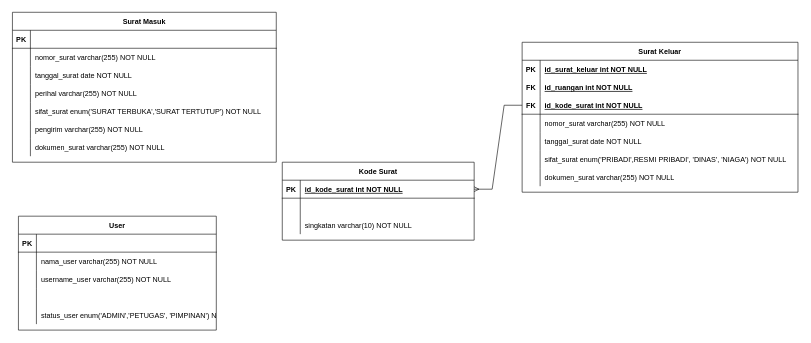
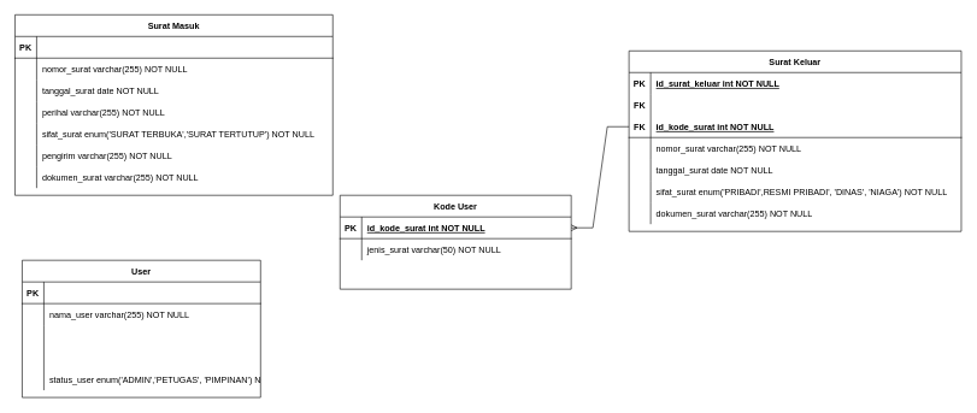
  <mxCell id="0" />
  <mxCell id="1" parent="0" />
  <mxCell id="2" value="Surat Keluar" style="shape=table;startSize=30;container=1;collapsible=1;childLayout=tableLayout;fixedRows=1;rowLines=0;fontStyle=1;align=center;resizeLast=1;" parent="1" vertex="1"><mxGeometry x="870" y="70" width="460" height="250" as="geometry" /></mxCell>
  <mxCell id="3" value="" style="shape=partialRectangle;collapsible=0;dropTarget=0;pointerEvents=0;fillColor=none;points=[[0,0.5],[1,0.5]];portConstraint=eastwest;top=0;left=0;right=0;bottom=1;strokeColor=none;" parent="2" vertex="1"><mxGeometry y="30" width="460" height="30" as="geometry" /></mxCell>
  <mxCell id="4" value="PK" style="shape=partialRectangle;overflow=hidden;connectable=0;fillColor=none;top=0;left=0;bottom=0;right=0;fontStyle=1;" parent="3" vertex="1"><mxGeometry width="30" height="30" as="geometry"><mxRectangle width="30" height="30" as="alternateBounds" /></mxGeometry></mxCell>
  <mxCell id="5" value="id_surat_keluar int NOT NULL " style="shape=partialRectangle;overflow=hidden;connectable=0;fillColor=none;top=0;left=0;bottom=0;right=0;align=left;spacingLeft=6;fontStyle=5;" parent="3" vertex="1"><mxGeometry x="30" width="430" height="30" as="geometry"><mxRectangle width="430" height="30" as="alternateBounds" /></mxGeometry></mxCell>
  <mxCell id="6" value="" style="shape=partialRectangle;collapsible=0;dropTarget=0;pointerEvents=0;fillColor=none;points=[[0,0.5],[1,0.5]];portConstraint=eastwest;top=0;left=0;right=0;bottom=1;strokeColor=none;" parent="2" vertex="1"><mxGeometry y="60" width="460" height="30" as="geometry" /></mxCell>
  <mxCell id="7" value="FK" style="shape=partialRectangle;overflow=hidden;connectable=0;fillColor=none;top=0;left=0;bottom=0;right=0;fontStyle=1;" parent="6" vertex="1"><mxGeometry width="30" height="30" as="geometry"><mxRectangle width="30" height="30" as="alternateBounds" /></mxGeometry></mxCell>
- <mxCell id="8" value="id_ruangan int NOT NULL " style="shape=partialRectangle;overflow=hidden;connectable=0;fillColor=none;top=0;left=0;bottom=0;right=0;align=left;spacingLeft=6;fontStyle=5;" parent="6" vertex="1"><mxGeometry x="30" width="430" height="30" as="geometry"><mxRectangle width="430" height="30" as="alternateBounds" /></mxGeometry></mxCell>
  <mxCell id="9" value="" style="shape=partialRectangle;collapsible=0;dropTarget=0;pointerEvents=0;fillColor=none;points=[[0,0.5],[1,0.5]];portConstraint=eastwest;top=0;left=0;right=0;bottom=1;" parent="2" vertex="1"><mxGeometry y="90" width="460" height="30" as="geometry" /></mxCell>
  <mxCell id="10" value="FK" style="shape=partialRectangle;overflow=hidden;connectable=0;fillColor=none;top=0;left=0;bottom=0;right=0;fontStyle=1;" parent="9" vertex="1"><mxGeometry width="30" height="30" as="geometry"><mxRectangle width="30" height="30" as="alternateBounds" /></mxGeometry></mxCell>
  <mxCell id="11" value="id_kode_surat int NOT NULL " style="shape=partialRectangle;overflow=hidden;connectable=0;fillColor=none;top=0;left=0;bottom=0;right=0;align=left;spacingLeft=6;fontStyle=5;" parent="9" vertex="1"><mxGeometry x="30" width="430" height="30" as="geometry"><mxRectangle width="430" height="30" as="alternateBounds" /></mxGeometry></mxCell>
  <mxCell id="12" value="" style="shape=partialRectangle;collapsible=0;dropTarget=0;pointerEvents=0;fillColor=none;points=[[0,0.5],[1,0.5]];portConstraint=eastwest;top=0;left=0;right=0;bottom=0;" parent="2" vertex="1"><mxGeometry y="120" width="460" height="30" as="geometry" /></mxCell>
  <mxCell id="13" value="" style="shape=partialRectangle;overflow=hidden;connectable=0;fillColor=none;top=0;left=0;bottom=0;right=0;" parent="12" vertex="1"><mxGeometry width="30" height="30" as="geometry"><mxRectangle width="30" height="30" as="alternateBounds" /></mxGeometry></mxCell>
  <mxCell id="14" value="nomor_surat varchar(255) NOT NULL" style="shape=partialRectangle;overflow=hidden;connectable=0;fillColor=none;top=0;left=0;bottom=0;right=0;align=left;spacingLeft=6;" parent="12" vertex="1"><mxGeometry x="30" width="430" height="30" as="geometry"><mxRectangle width="430" height="30" as="alternateBounds" /></mxGeometry></mxCell>
  <mxCell id="15" value="" style="shape=partialRectangle;collapsible=0;dropTarget=0;pointerEvents=0;fillColor=none;points=[[0,0.5],[1,0.5]];portConstraint=eastwest;top=0;left=0;right=0;bottom=0;" parent="2" vertex="1"><mxGeometry y="150" width="460" height="30" as="geometry" /></mxCell>
  <mxCell id="16" value="" style="shape=partialRectangle;overflow=hidden;connectable=0;fillColor=none;top=0;left=0;bottom=0;right=0;" parent="15" vertex="1"><mxGeometry width="30" height="30" as="geometry"><mxRectangle width="30" height="30" as="alternateBounds" /></mxGeometry></mxCell>
  <mxCell id="17" value="tanggal_surat date NOT NULL" style="shape=partialRectangle;overflow=hidden;connectable=0;fillColor=none;top=0;left=0;bottom=0;right=0;align=left;spacingLeft=6;" parent="15" vertex="1"><mxGeometry x="30" width="430" height="30" as="geometry"><mxRectangle width="430" height="30" as="alternateBounds" /></mxGeometry></mxCell>
  <mxCell id="18" value="" style="shape=partialRectangle;collapsible=0;dropTarget=0;pointerEvents=0;fillColor=none;points=[[0,0.5],[1,0.5]];portConstraint=eastwest;top=0;left=0;right=0;bottom=0;" parent="2" vertex="1"><mxGeometry y="180" width="460" height="30" as="geometry" /></mxCell>
  <mxCell id="19" value="" style="shape=partialRectangle;overflow=hidden;connectable=0;fillColor=none;top=0;left=0;bottom=0;right=0;" parent="18" vertex="1"><mxGeometry width="30" height="30" as="geometry"><mxRectangle width="30" height="30" as="alternateBounds" /></mxGeometry></mxCell>
  <mxCell id="20" value="sifat_surat enum('PRIBADI',RESMI PRIBADI', 'DINAS', 'NIAGA') NOT NULL" style="shape=partialRectangle;overflow=hidden;connectable=0;fillColor=none;top=0;left=0;bottom=0;right=0;align=left;spacingLeft=6;" parent="18" vertex="1"><mxGeometry x="30" width="430" height="30" as="geometry"><mxRectangle width="430" height="30" as="alternateBounds" /></mxGeometry></mxCell>
  <mxCell id="21" value="" style="shape=partialRectangle;collapsible=0;dropTarget=0;pointerEvents=0;fillColor=none;points=[[0,0.5],[1,0.5]];portConstraint=eastwest;top=0;left=0;right=0;bottom=0;" parent="2" vertex="1"><mxGeometry y="210" width="460" height="30" as="geometry" /></mxCell>
  <mxCell id="22" value="" style="shape=partialRectangle;overflow=hidden;connectable=0;fillColor=none;top=0;left=0;bottom=0;right=0;" parent="21" vertex="1"><mxGeometry width="30" height="30" as="geometry"><mxRectangle width="30" height="30" as="alternateBounds" /></mxGeometry></mxCell>
  <mxCell id="23" value="dokumen_surat varchar(255) NOT NULL" style="shape=partialRectangle;overflow=hidden;connectable=0;fillColor=none;top=0;left=0;bottom=0;right=0;align=left;spacingLeft=6;" parent="21" vertex="1"><mxGeometry x="30" width="430" height="30" as="geometry"><mxRectangle width="430" height="30" as="alternateBounds" /></mxGeometry></mxCell>
  <mxCell id="24" value="Surat Masuk" style="shape=table;startSize=30;container=1;collapsible=1;childLayout=tableLayout;fixedRows=1;rowLines=0;fontStyle=1;align=center;resizeLast=1;" parent="1" vertex="1"><mxGeometry x="20" y="20" width="440" height="250" as="geometry" /></mxCell>
  <mxCell id="25" value="" style="shape=partialRectangle;collapsible=0;dropTarget=0;pointerEvents=0;fillColor=none;points=[[0,0.5],[1,0.5]];portConstraint=eastwest;top=0;left=0;right=0;bottom=1;" parent="24" vertex="1"><mxGeometry y="30" width="440" height="30" as="geometry" /></mxCell>
  <mxCell id="26" value="PK" style="shape=partialRectangle;overflow=hidden;connectable=0;fillColor=none;top=0;left=0;bottom=0;right=0;fontStyle=1;" parent="25" vertex="1"><mxGeometry width="30" height="30" as="geometry"><mxRectangle width="30" height="30" as="alternateBounds" /></mxGeometry></mxCell>
  <mxCell id="27" value="" style="shape=partialRectangle;collapsible=0;dropTarget=0;pointerEvents=0;fillColor=none;points=[[0,0.5],[1,0.5]];portConstraint=eastwest;top=0;left=0;right=0;bottom=0;" parent="24" vertex="1"><mxGeometry y="60" width="440" height="30" as="geometry" /></mxCell>
  <mxCell id="28" value="" style="shape=partialRectangle;overflow=hidden;connectable=0;fillColor=none;top=0;left=0;bottom=0;right=0;" parent="27" vertex="1"><mxGeometry width="30" height="30" as="geometry"><mxRectangle width="30" height="30" as="alternateBounds" /></mxGeometry></mxCell>
  <mxCell id="29" value="nomor_surat varchar(255) NOT NULL" style="shape=partialRectangle;overflow=hidden;connectable=0;fillColor=none;top=0;left=0;bottom=0;right=0;align=left;spacingLeft=6;" parent="27" vertex="1"><mxGeometry x="30" width="410" height="30" as="geometry"><mxRectangle width="410" height="30" as="alternateBounds" /></mxGeometry></mxCell>
  <mxCell id="30" value="" style="shape=partialRectangle;collapsible=0;dropTarget=0;pointerEvents=0;fillColor=none;points=[[0,0.5],[1,0.5]];portConstraint=eastwest;top=0;left=0;right=0;bottom=0;" parent="24" vertex="1"><mxGeometry y="90" width="440" height="30" as="geometry" /></mxCell>
  <mxCell id="31" value="" style="shape=partialRectangle;overflow=hidden;connectable=0;fillColor=none;top=0;left=0;bottom=0;right=0;" parent="30" vertex="1"><mxGeometry width="30" height="30" as="geometry"><mxRectangle width="30" height="30" as="alternateBounds" /></mxGeometry></mxCell>
  <mxCell id="32" value="tanggal_surat date NOT NULL" style="shape=partialRectangle;overflow=hidden;connectable=0;fillColor=none;top=0;left=0;bottom=0;right=0;align=left;spacingLeft=6;" parent="30" vertex="1"><mxGeometry x="30" width="410" height="30" as="geometry"><mxRectangle width="410" height="30" as="alternateBounds" /></mxGeometry></mxCell>
  <mxCell id="33" value="" style="shape=partialRectangle;collapsible=0;dropTarget=0;pointerEvents=0;fillColor=none;points=[[0,0.5],[1,0.5]];portConstraint=eastwest;top=0;left=0;right=0;bottom=0;" parent="24" vertex="1"><mxGeometry y="120" width="440" height="30" as="geometry" /></mxCell>
  <mxCell id="34" value="" style="shape=partialRectangle;overflow=hidden;connectable=0;fillColor=none;top=0;left=0;bottom=0;right=0;" parent="33" vertex="1"><mxGeometry width="30" height="30" as="geometry"><mxRectangle width="30" height="30" as="alternateBounds" /></mxGeometry></mxCell>
  <mxCell id="35" value="perihal varchar(255) NOT NULL" style="shape=partialRectangle;overflow=hidden;connectable=0;fillColor=none;top=0;left=0;bottom=0;right=0;align=left;spacingLeft=6;" parent="33" vertex="1"><mxGeometry x="30" width="410" height="30" as="geometry"><mxRectangle width="410" height="30" as="alternateBounds" /></mxGeometry></mxCell>
  <mxCell id="36" value="" style="shape=partialRectangle;collapsible=0;dropTarget=0;pointerEvents=0;fillColor=none;points=[[0,0.5],[1,0.5]];portConstraint=eastwest;top=0;left=0;right=0;bottom=0;" parent="24" vertex="1"><mxGeometry y="150" width="440" height="30" as="geometry" /></mxCell>
  <mxCell id="37" value="" style="shape=partialRectangle;overflow=hidden;connectable=0;fillColor=none;top=0;left=0;bottom=0;right=0;" parent="36" vertex="1"><mxGeometry width="30" height="30" as="geometry"><mxRectangle width="30" height="30" as="alternateBounds" /></mxGeometry></mxCell>
  <mxCell id="38" value="sifat_surat enum('SURAT TERBUKA','SURAT TERTUTUP') NOT NULL" style="shape=partialRectangle;overflow=hidden;connectable=0;fillColor=none;top=0;left=0;bottom=0;right=0;align=left;spacingLeft=6;" parent="36" vertex="1"><mxGeometry x="30" width="410" height="30" as="geometry"><mxRectangle width="410" height="30" as="alternateBounds" /></mxGeometry></mxCell>
  <mxCell id="39" value="" style="shape=partialRectangle;collapsible=0;dropTarget=0;pointerEvents=0;fillColor=none;points=[[0,0.5],[1,0.5]];portConstraint=eastwest;top=0;left=0;right=0;bottom=0;" parent="24" vertex="1"><mxGeometry y="180" width="440" height="30" as="geometry" /></mxCell>
  <mxCell id="40" value="" style="shape=partialRectangle;overflow=hidden;connectable=0;fillColor=none;top=0;left=0;bottom=0;right=0;" parent="39" vertex="1"><mxGeometry width="30" height="30" as="geometry"><mxRectangle width="30" height="30" as="alternateBounds" /></mxGeometry></mxCell>
  <mxCell id="41" value="pengirim varchar(255) NOT NULL" style="shape=partialRectangle;overflow=hidden;connectable=0;fillColor=none;top=0;left=0;bottom=0;right=0;align=left;spacingLeft=6;" parent="39" vertex="1"><mxGeometry x="30" width="410" height="30" as="geometry"><mxRectangle width="410" height="30" as="alternateBounds" /></mxGeometry></mxCell>
  <mxCell id="42" value="" style="shape=partialRectangle;collapsible=0;dropTarget=0;pointerEvents=0;fillColor=none;points=[[0,0.5],[1,0.5]];portConstraint=eastwest;top=0;left=0;right=0;bottom=0;" parent="24" vertex="1"><mxGeometry y="210" width="440" height="30" as="geometry" /></mxCell>
  <mxCell id="43" value="" style="shape=partialRectangle;overflow=hidden;connectable=0;fillColor=none;top=0;left=0;bottom=0;right=0;" parent="42" vertex="1"><mxGeometry width="30" height="30" as="geometry"><mxRectangle width="30" height="30" as="alternateBounds" /></mxGeometry></mxCell>
  <mxCell id="44" value="dokumen_surat varchar(255) NOT NULL" style="shape=partialRectangle;overflow=hidden;connectable=0;fillColor=none;top=0;left=0;bottom=0;right=0;align=left;spacingLeft=6;" parent="42" vertex="1"><mxGeometry x="30" width="410" height="30" as="geometry"><mxRectangle width="410" height="30" as="alternateBounds" /></mxGeometry></mxCell>
- <mxCell id="45" value="Kode Surat" style="shape=table;startSize=30;container=1;collapsible=1;childLayout=tableLayout;fixedRows=1;rowLines=0;fontStyle=1;align=center;resizeLast=1;" parent="1" vertex="1"><mxGeometry x="470" y="270" width="320" height="130" as="geometry" /></mxCell>
+ <mxCell id="45" value="Kode User" style="shape=table;startSize=30;container=1;collapsible=1;childLayout=tableLayout;fixedRows=1;rowLines=0;fontStyle=1;align=center;resizeLast=1;" parent="1" vertex="1"><mxGeometry x="470" y="270" width="320" height="130" as="geometry" /></mxCell>
  <mxCell id="46" value="" style="shape=partialRectangle;collapsible=0;dropTarget=0;pointerEvents=0;fillColor=none;points=[[0,0.5],[1,0.5]];portConstraint=eastwest;top=0;left=0;right=0;bottom=1;" parent="45" vertex="1"><mxGeometry y="30" width="320" height="30" as="geometry" /></mxCell>
  <mxCell id="47" value="PK" style="shape=partialRectangle;overflow=hidden;connectable=0;fillColor=none;top=0;left=0;bottom=0;right=0;fontStyle=1;" parent="46" vertex="1"><mxGeometry width="30" height="30" as="geometry"><mxRectangle width="30" height="30" as="alternateBounds" /></mxGeometry></mxCell>
  <mxCell id="48" value="id_kode_surat int NOT NULL " style="shape=partialRectangle;overflow=hidden;connectable=0;fillColor=none;top=0;left=0;bottom=0;right=0;align=left;spacingLeft=6;fontStyle=5;" parent="46" vertex="1"><mxGeometry x="30" width="290" height="30" as="geometry"><mxRectangle width="290" height="30" as="alternateBounds" /></mxGeometry></mxCell>
  <mxCell id="49" value="" style="shape=partialRectangle;collapsible=0;dropTarget=0;pointerEvents=0;fillColor=none;points=[[0,0.5],[1,0.5]];portConstraint=eastwest;top=0;left=0;right=0;bottom=0;" parent="45" vertex="1"><mxGeometry y="60" width="320" height="30" as="geometry" /></mxCell>
  <mxCell id="50" value="" style="shape=partialRectangle;overflow=hidden;connectable=0;fillColor=none;top=0;left=0;bottom=0;right=0;" parent="49" vertex="1"><mxGeometry width="30" height="30" as="geometry"><mxRectangle width="30" height="30" as="alternateBounds" /></mxGeometry></mxCell>
+ <mxCell id="51" value="jenis_surat varchar(50) NOT NULL" style="shape=partialRectangle;overflow=hidden;connectable=0;fillColor=none;top=0;left=0;bottom=0;right=0;align=left;spacingLeft=6;" parent="49" vertex="1"><mxGeometry x="30" width="290" height="30" as="geometry"><mxRectangle width="290" height="30" as="alternateBounds" /></mxGeometry></mxCell>
  <mxCell id="52" value="" style="shape=partialRectangle;collapsible=0;dropTarget=0;pointerEvents=0;fillColor=none;points=[[0,0.5],[1,0.5]];portConstraint=eastwest;top=0;left=0;right=0;bottom=0;" parent="45" vertex="1"><mxGeometry y="90" width="320" height="30" as="geometry" /></mxCell>
  <mxCell id="53" value="" style="shape=partialRectangle;overflow=hidden;connectable=0;fillColor=none;top=0;left=0;bottom=0;right=0;" parent="52" vertex="1"><mxGeometry width="30" height="30" as="geometry"><mxRectangle width="30" height="30" as="alternateBounds" /></mxGeometry></mxCell>
- <mxCell id="54" value="singkatan varchar(10) NOT NULL" style="shape=partialRectangle;overflow=hidden;connectable=0;fillColor=none;top=0;left=0;bottom=0;right=0;align=left;spacingLeft=6;" parent="52" vertex="1"><mxGeometry x="30" width="290" height="30" as="geometry"><mxRectangle width="290" height="30" as="alternateBounds" /></mxGeometry></mxCell>
  <mxCell id="55" value="User" style="shape=table;startSize=30;container=1;collapsible=1;childLayout=tableLayout;fixedRows=1;rowLines=0;fontStyle=1;align=center;resizeLast=1;" parent="1" vertex="1"><mxGeometry x="30" y="360" width="330" height="190" as="geometry" /></mxCell>
  <mxCell id="56" value="" style="shape=partialRectangle;collapsible=0;dropTarget=0;pointerEvents=0;fillColor=none;points=[[0,0.5],[1,0.5]];portConstraint=eastwest;top=0;left=0;right=0;bottom=1;" parent="55" vertex="1"><mxGeometry y="30" width="330" height="30" as="geometry" /></mxCell>
  <mxCell id="57" value="PK" style="shape=partialRectangle;overflow=hidden;connectable=0;fillColor=none;top=0;left=0;bottom=0;right=0;fontStyle=1;" parent="56" vertex="1"><mxGeometry width="30" height="30" as="geometry"><mxRectangle width="30" height="30" as="alternateBounds" /></mxGeometry></mxCell>
  <mxCell id="58" value="" style="shape=partialRectangle;collapsible=0;dropTarget=0;pointerEvents=0;fillColor=none;points=[[0,0.5],[1,0.5]];portConstraint=eastwest;top=0;left=0;right=0;bottom=0;" parent="55" vertex="1"><mxGeometry y="60" width="330" height="30" as="geometry" /></mxCell>
  <mxCell id="59" value="" style="shape=partialRectangle;overflow=hidden;connectable=0;fillColor=none;top=0;left=0;bottom=0;right=0;" parent="58" vertex="1"><mxGeometry width="30" height="30" as="geometry"><mxRectangle width="30" height="30" as="alternateBounds" /></mxGeometry></mxCell>
  <mxCell id="60" value="nama_user varchar(255) NOT NULL" style="shape=partialRectangle;overflow=hidden;connectable=0;fillColor=none;top=0;left=0;bottom=0;right=0;align=left;spacingLeft=6;" parent="58" vertex="1"><mxGeometry x="30" width="300" height="30" as="geometry"><mxRectangle width="300" height="30" as="alternateBounds" /></mxGeometry></mxCell>
  <mxCell id="61" value="" style="shape=partialRectangle;collapsible=0;dropTarget=0;pointerEvents=0;fillColor=none;points=[[0,0.5],[1,0.5]];portConstraint=eastwest;top=0;left=0;right=0;bottom=0;" parent="55" vertex="1"><mxGeometry y="90" width="330" height="30" as="geometry" /></mxCell>
  <mxCell id="62" value="" style="shape=partialRectangle;overflow=hidden;connectable=0;fillColor=none;top=0;left=0;bottom=0;right=0;" parent="61" vertex="1"><mxGeometry width="30" height="30" as="geometry"><mxRectangle width="30" height="30" as="alternateBounds" /></mxGeometry></mxCell>
- <mxCell id="63" value="username_user varchar(255) NOT NULL" style="shape=partialRectangle;overflow=hidden;connectable=0;fillColor=none;top=0;left=0;bottom=0;right=0;align=left;spacingLeft=6;" parent="61" vertex="1"><mxGeometry x="30" width="300" height="30" as="geometry"><mxRectangle width="300" height="30" as="alternateBounds" /></mxGeometry></mxCell>
  <mxCell id="64" value="" style="shape=partialRectangle;collapsible=0;dropTarget=0;pointerEvents=0;fillColor=none;points=[[0,0.5],[1,0.5]];portConstraint=eastwest;top=0;left=0;right=0;bottom=0;" parent="55" vertex="1"><mxGeometry y="120" width="330" height="30" as="geometry" /></mxCell>
  <mxCell id="65" value="" style="shape=partialRectangle;overflow=hidden;connectable=0;fillColor=none;top=0;left=0;bottom=0;right=0;" parent="64" vertex="1"><mxGeometry width="30" height="30" as="geometry"><mxRectangle width="30" height="30" as="alternateBounds" /></mxGeometry></mxCell>
  <mxCell id="66" value="" style="shape=partialRectangle;collapsible=0;dropTarget=0;pointerEvents=0;fillColor=none;points=[[0,0.5],[1,0.5]];portConstraint=eastwest;top=0;left=0;right=0;bottom=0;" parent="55" vertex="1"><mxGeometry y="150" width="330" height="30" as="geometry" /></mxCell>
  <mxCell id="67" value="" style="shape=partialRectangle;overflow=hidden;connectable=0;fillColor=none;top=0;left=0;bottom=0;right=0;" parent="66" vertex="1"><mxGeometry width="30" height="30" as="geometry"><mxRectangle width="30" height="30" as="alternateBounds" /></mxGeometry></mxCell>
  <mxCell id="68" value="status_user enum('ADMIN','PETUGAS', 'PIMPINAN') NOT NULL" style="shape=partialRectangle;overflow=hidden;connectable=0;fillColor=none;top=0;left=0;bottom=0;right=0;align=left;spacingLeft=6;" parent="66" vertex="1"><mxGeometry x="30" width="300" height="30" as="geometry"><mxRectangle width="300" height="30" as="alternateBounds" /></mxGeometry></mxCell>
  <mxCell id="69" value="" style="edgeStyle=entityRelationEdgeStyle;fontSize=12;html=1;endArrow=ERmany;rounded=0;exitX=0;exitY=0.5;exitDx=0;exitDy=0;entryX=1;entryY=0.5;entryDx=0;entryDy=0;" parent="1" source="9" target="46" edge="1"><mxGeometry width="100" height="100" relative="1" as="geometry"><mxPoint x="640" y="145" as="sourcePoint" /><mxPoint x="410" y="325" as="targetPoint" /></mxGeometry></mxCell>
